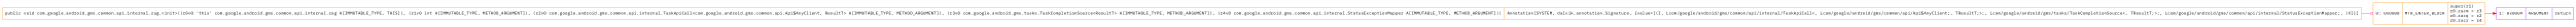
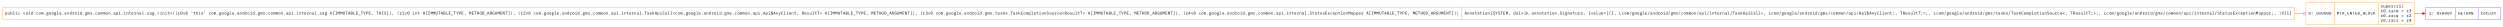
  digraph {
    rankdir=LR
    fontname="IBM Plex Mono"
    node [shape=record color=darkorange fontname="IBM Plex Mono"]
    edge [fontname="IBM Plex Mono"]
    n1 [label="{0\:\ 0x0000|MTH_ENTER_BLOCK\l|super(r1)\lr0.zacm = r3\lr0.zacq = r2\lr0.zacr = r4\l}"]
-   n2 [label="{1\:\ 0x0009|ARGUMENT\l|return\l}" color=purple]
+   n2 [label="{1\:\ 0x0009|RETURN\l|return\l}" color=purple]
    n3 [label="{public void com.google.android.gms.common.api.internal.zag.\<init\>((r0v0 'this' com.google.android.gms.common.api.internal.zag A[IMMUTABLE_TYPE, THIS]), (r1v0 int A[IMMUTABLE_TYPE, METHOD_ARGUMENT]), (r2v0 com.google.android.gms.common.api.internal.TaskApiCall\<com.google.android.gms.common.api.Api$AnyClient, ResultT\> A[IMMUTABLE_TYPE, METHOD_ARGUMENT]), (r3v0 com.google.android.gms.tasks.TaskCompletionSource\<ResultT\> A[IMMUTABLE_TYPE, METHOD_ARGUMENT]), (r4v0 com.google.android.gms.common.api.internal.StatusExceptionMapper A[IMMUTABLE_TYPE, METHOD_ARGUMENT]))  | Annotation[SYSTEM, dalvik.annotation.Signature, \{value=[(I, Lcom\/google\/android\/gms\/common\/api\/internal\/TaskApiCall\<, Lcom\/google\/android\/gms\/common\/api\/Api$AnyClient;, TResultT;\>;, Lcom\/google\/android\/gms\/tasks\/TaskCompletionSource\<, TResultT;\>;, Lcom\/google\/android\/gms\/common\/api\/internal\/StatusExceptionMapper;, )V]\}]\l}"]
    n1 -> n2 [color=red arrowhead=normal]
    n3 -> n1 [color=deeppink arrowhead=odot]
  }
